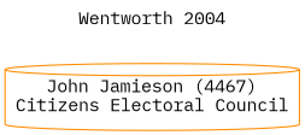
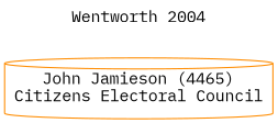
  digraph {
    label="Wentworth 2004"
    labelloc=t
    mclimit=10
    rankdir=LR
    fontname="IBM Plex Mono"
-   n1 [label="John Jamieson (4467)\nCitizens Electoral Council" shape=cylinder color=darkorange fontname="IBM Plex Mono"]
+   n1 [label="John Jamieson (4465)\nCitizens Electoral Council" shape=cylinder color=darkorange fontname="IBM Plex Mono"]
  }
